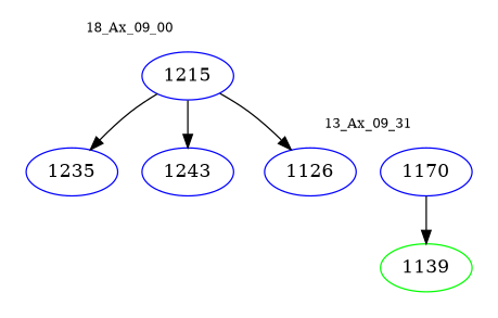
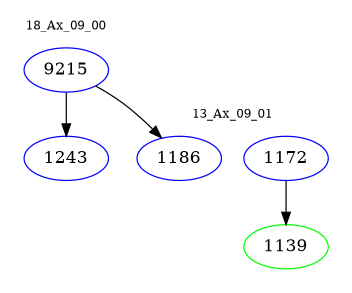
  digraph {
    node [color=blue]
    edge [color=black]
-   n1 [label=1215]
-   n2 [label=1235]
+   n1 [label=9215]
    n3 [label=1243]
-   n4 [label=1170]
+   n4 [label=1172]
    n5 [color=green label=1139]
-   n6 [label=1126]
+   n6 [label=1186]
    subgraph cluster_1 {
      color=white
      fontsize=10
      label="18_Ax_09_00"
      n1
-     n2
      n3
    }
    subgraph cluster_2 {
      color=white
      fontsize=10
-     label="13_Ax_09_31"
+     label="13_Ax_09_01"
      n4
      n5
      n6
    }
-   n1 -> n2
    n1 -> n3
    n1 -> n6
    n4 -> n5
  }
